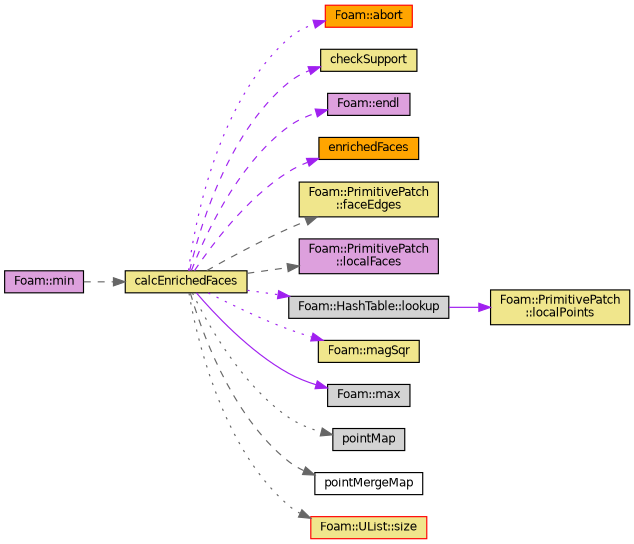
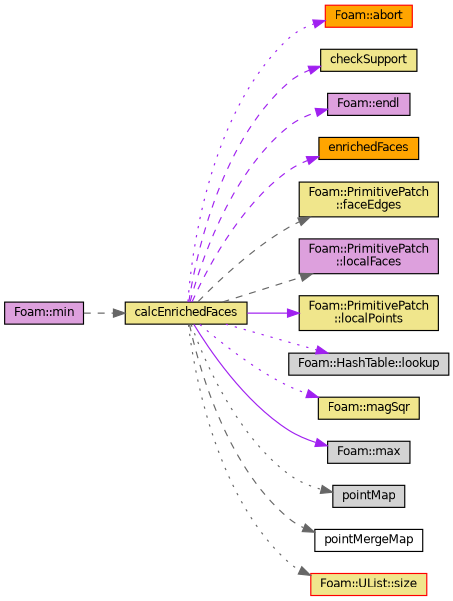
  digraph {
    rankdir=LR
    node [color=black fillcolor=khaki fontname=Helvetica fontsize=10 shape=record style=filled]
    edge [color=purple fontname=Helvetica fontsize=10 labelfontname=Helvetica labelfontsize=10 style=dashed]
    n1 [fontcolor=black height=0.2 label=calcEnrichedFaces width=0.4]
    n2 [color=red fillcolor=orange height=0.2 label="Foam::abort" width=0.4]
    n3 [height=0.2 label=checkSupport width=0.4]
    n4 [fillcolor=plum height=0.2 label="Foam::endl" width=0.4]
    n5 [fillcolor=orange height=0.2 label=enrichedFaces width=0.4]
    n6 [height=0.2 label="Foam::PrimitivePatch\l::faceEdges" width=0.4]
    n7 [fillcolor=plum height=0.2 label="Foam::PrimitivePatch\l::localFaces" width=0.4]
    n8 [height=0.2 label="Foam::PrimitivePatch\l::localPoints" width=0.4]
    n9 [fillcolor=lightgrey height=0.2 label="Foam::HashTable::lookup" width=0.4]
    n10 [height=0.2 label="Foam::magSqr" width=0.4]
    n11 [fillcolor=lightgrey height=0.2 label="Foam::max" width=0.4]
    n12 [fillcolor=lightgrey height=0.2 label=pointMap width=0.4]
    n13 [fillcolor=white height=0.2 label=pointMergeMap width=0.4]
    n14 [color=red height=0.2 label="Foam::UList::size" width=0.4]
    n15 [fillcolor=plum height=0.2 label="Foam::min" width=0.4]
    n1 -> n2 [style=dotted]
    n1 -> n3
    n1 -> n4
    n1 -> n5
    n1 -> n6 [color=gray40]
    n1 -> n7 [color=gray40]
-   n9 -> n8 [style=solid]
+   n1 -> n8 [style=solid]
    n1 -> n9 [style=dotted]
    n1 -> n10 [style=dotted]
    n1 -> n11 [style=solid]
    n1 -> n12 [color=gray40 style=dotted]
    n1 -> n13 [color=gray40]
    n1 -> n14 [color=gray40 style=dotted]
    n15 -> n1 [color=gray40]
  }
